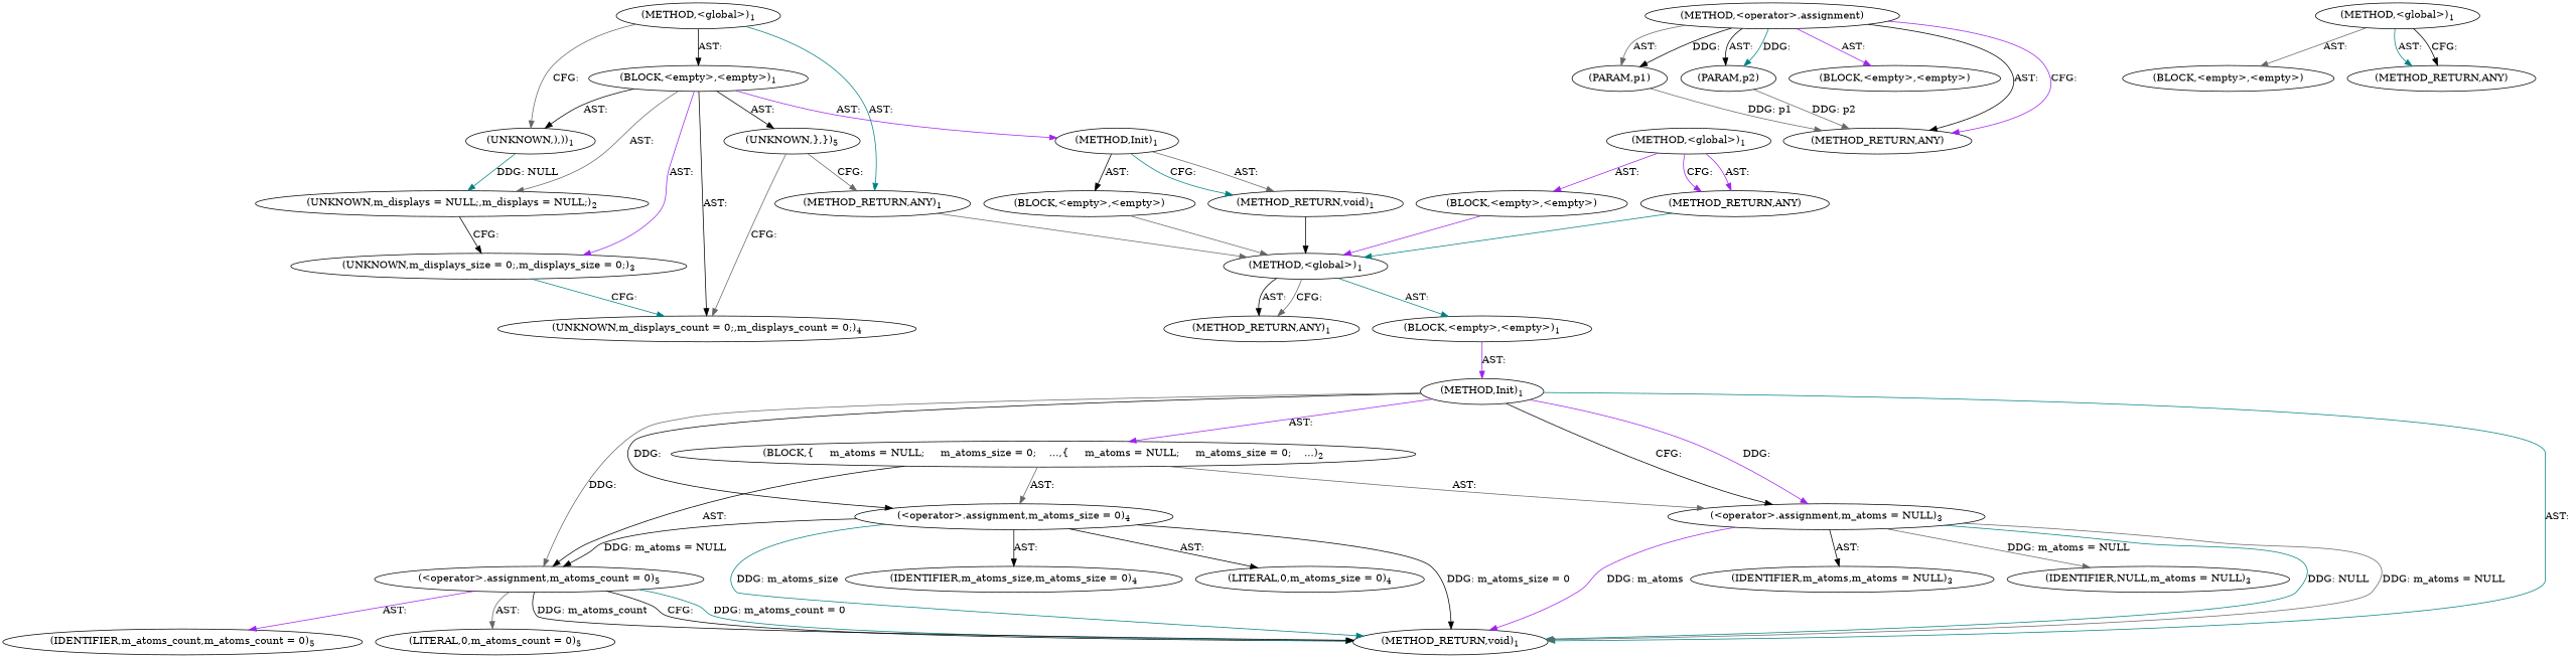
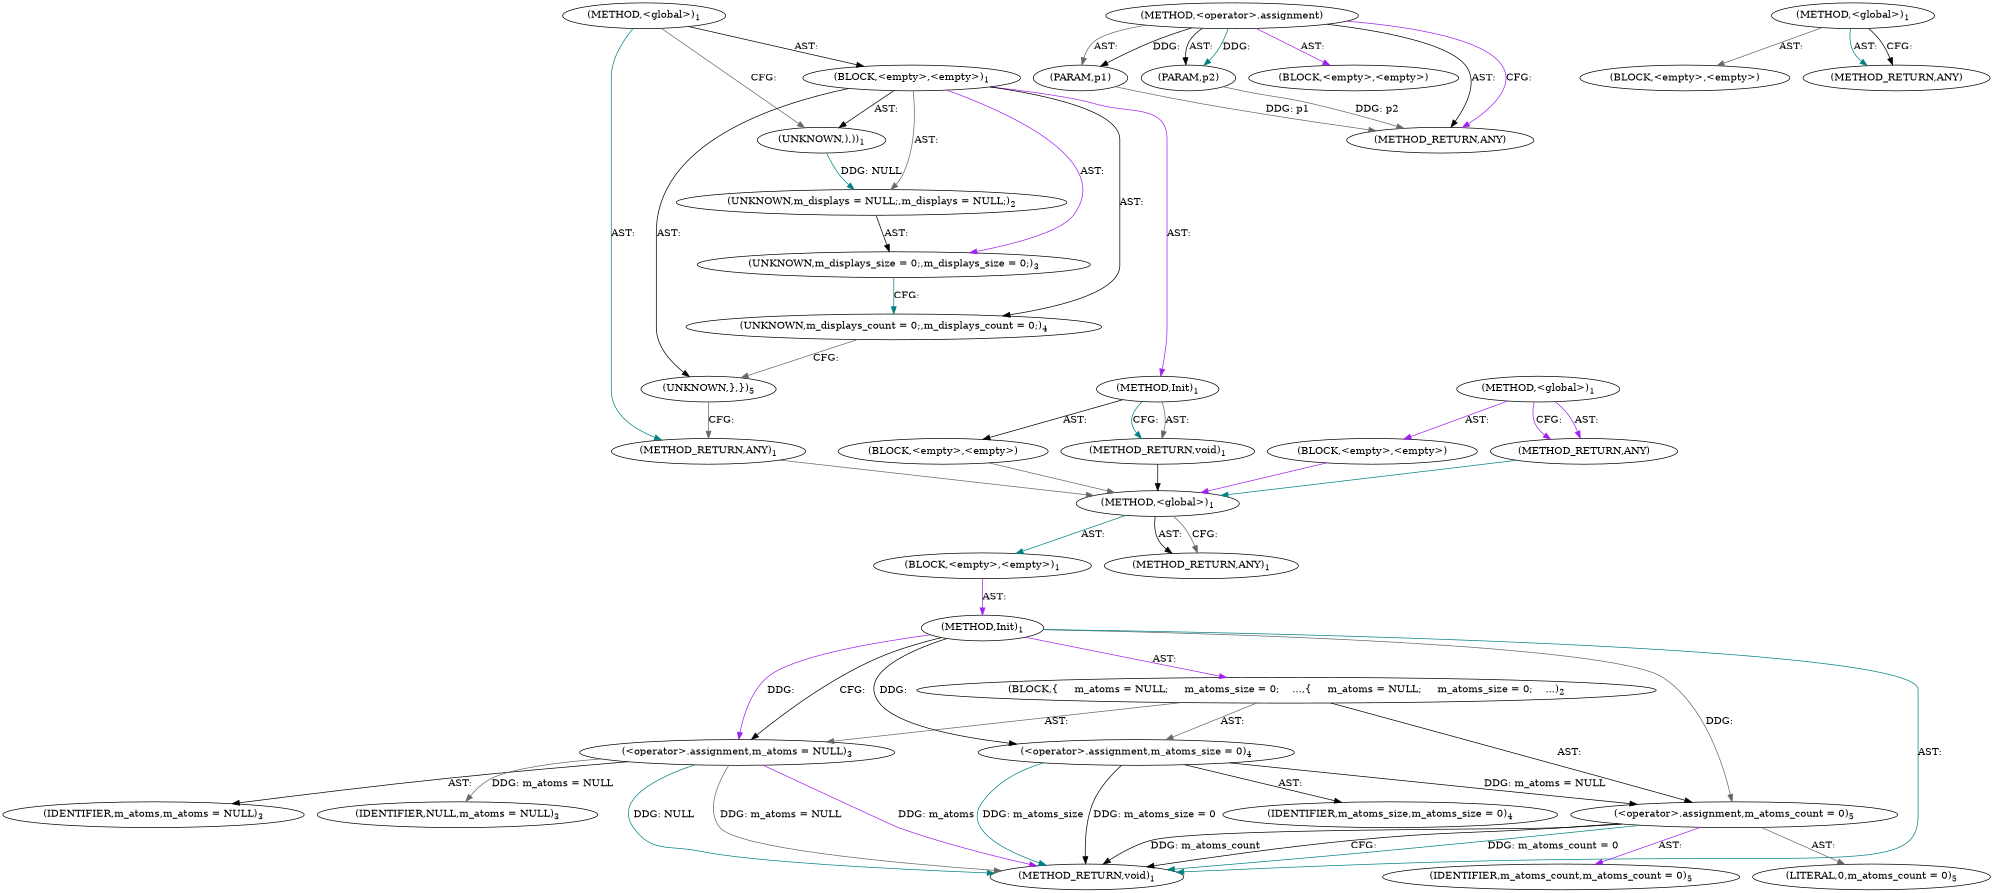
  digraph {
    edge [color=black]
    n1 [label=<(METHOD,&lt;global&gt;)<SUB>1</SUB>>]
    n2 [label=<(BLOCK,&lt;empty&gt;,&lt;empty&gt;)<SUB>1</SUB>>]
    n3 [label=<(METHOD_RETURN,ANY)<SUB>1</SUB>>]
    n4 [label=<(METHOD,Init)<SUB>1</SUB>>]
    n5 [label=<(BLOCK,{     m_atoms = NULL;     m_atoms_size = 0;    ...,{     m_atoms = NULL;     m_atoms_size = 0;    ...)<SUB>2</SUB>>]
    n6 [label=<(&lt;operator&gt;.assignment,m_atoms = NULL)<SUB>3</SUB>>]
    n7 [label=<(&lt;operator&gt;.assignment,m_atoms_size = 0)<SUB>4</SUB>>]
    n8 [label=<(&lt;operator&gt;.assignment,m_atoms_count = 0)<SUB>5</SUB>>]
    n9 [label=<(METHOD_RETURN,void)<SUB>1</SUB>>]
    n10 [label=<(IDENTIFIER,m_atoms,m_atoms = NULL)<SUB>3</SUB>>]
    n11 [label=<(IDENTIFIER,NULL,m_atoms = NULL)<SUB>3</SUB>>]
    n12 [label=<(IDENTIFIER,m_atoms_size,m_atoms_size = 0)<SUB>4</SUB>>]
-   n13 [label=<(LITERAL,0,m_atoms_size = 0)<SUB>4</SUB>>]
    n14 [label=<(IDENTIFIER,m_atoms_count,m_atoms_count = 0)<SUB>5</SUB>>]
    n15 [label=<(LITERAL,0,m_atoms_count = 0)<SUB>5</SUB>>]
    n16 [label=<(METHOD,&lt;operator&gt;.assignment)>]
    n17 [label=<(PARAM,p1)>]
    n18 [label=<(PARAM,p2)>]
    n19 [label=<(BLOCK,&lt;empty&gt;,&lt;empty&gt;)>]
    n20 [label=<(METHOD_RETURN,ANY)>]
    n21 [label=<(METHOD,&lt;global&gt;)<SUB>1</SUB>>]
    n22 [label=<(BLOCK,&lt;empty&gt;,&lt;empty&gt;)>]
    n23 [label=<(METHOD_RETURN,ANY)>]
    n24 [label=<(METHOD,&lt;global&gt;)<SUB>1</SUB>>]
    n25 [label=<(BLOCK,&lt;empty&gt;,&lt;empty&gt;)<SUB>1</SUB>>]
    n26 [label=<(UNKNOWN,),))<SUB>1</SUB>>]
    n27 [label=<(METHOD_RETURN,ANY)<SUB>1</SUB>>]
    n28 [label=<(METHOD,Init)<SUB>1</SUB>>]
    n29 [label=<(UNKNOWN,m_displays = NULL;,m_displays = NULL;)<SUB>2</SUB>>]
    n30 [label=<(UNKNOWN,m_displays_size = 0;,m_displays_size = 0;)<SUB>3</SUB>>]
    n31 [label=<(UNKNOWN,m_displays_count = 0;,m_displays_count = 0;)<SUB>4</SUB>>]
    n32 [label=<(UNKNOWN,},})<SUB>5</SUB>>]
    n33 [label=<(BLOCK,&lt;empty&gt;,&lt;empty&gt;)>]
    n34 [label=<(METHOD_RETURN,void)<SUB>1</SUB>>]
    n35 [label=<(METHOD,&lt;global&gt;)<SUB>1</SUB>>]
    n36 [label=<(BLOCK,&lt;empty&gt;,&lt;empty&gt;)>]
    n37 [label=<(METHOD_RETURN,ANY)>]
    n1 -> n2 [color=teal label="AST: "]
    n1 -> n3 [label="AST: "]
    n1 -> n3 [color=gray40 label="CFG: "]
    n2 -> n4 [color=purple label="AST: "]
    n4 -> n5 [color=purple label="AST: "]
    n4 -> n6 [label="CFG: "]
    n4 -> n6 [color=purple label="DDG: "]
    n4 -> n7 [label="DDG: "]
    n4 -> n8 [color=gray40 label="DDG: "]
    n4 -> n9 [color=teal label="AST: "]
    n5 -> n6 [color=gray40 label="AST: "]
    n5 -> n7 [color=gray40 label="AST: "]
    n5 -> n8 [label="AST: "]
    n6 -> n9 [color=teal label="DDG: NULL"]
    n6 -> n9 [color=gray40 label="DDG: m_atoms = NULL"]
    n6 -> n9 [color=purple label="DDG: m_atoms"]
    n6 -> n10 [label="AST: "]
    n6 -> n11 [color=gray40 label="DDG: m_atoms = NULL"]
    n7 -> n8 [label="DDG: m_atoms = NULL"]
    n7 -> n9 [label="DDG: m_atoms_size = 0"]
    n7 -> n9 [color=teal label="DDG: m_atoms_size"]
    n7 -> n12 [label="AST: "]
-   n7 -> n13 [label="AST: "]
    n8 -> n9 [label="CFG: "]
    n8 -> n9 [color=teal label="DDG: m_atoms_count = 0"]
    n8 -> n9 [label="DDG: m_atoms_count"]
    n8 -> n14 [color=purple label="AST: "]
    n8 -> n15 [color=gray40 label="AST: "]
    n16 -> n17 [color=gray40 label="AST: "]
    n16 -> n17 [label="DDG: "]
    n16 -> n18 [label="AST: "]
    n16 -> n18 [color=teal label="DDG: "]
    n16 -> n19 [color=purple label="AST: "]
    n16 -> n20 [label="AST: "]
    n16 -> n20 [color=purple label="CFG: "]
    n17 -> n20 [color=gray40 label="DDG: p1"]
    n18 -> n20 [color=gray40 label="DDG: p2"]
    n21 -> n22 [color=gray40 label="AST: "]
    n21 -> n23 [color=teal label="AST: "]
    n21 -> n23 [label="CFG: "]
    n24 -> n25 [label="AST: "]
    n24 -> n26 [color=gray40 label="CFG: "]
    n24 -> n27 [color=teal label="AST: "]
    n25 -> n26 [label="AST: "]
    n25 -> n28 [color=purple label="AST: "]
    n25 -> n29 [color=gray40 label="AST: "]
    n25 -> n30 [color=purple label="AST: "]
    n25 -> n31 [label="AST: "]
    n25 -> n32 [label="AST: "]
    n26 -> n29 [color=teal label="DDG: NULL"]
    n27 -> n1 [color=gray40]
    n28 -> n33 [label="AST: "]
    n28 -> n34 [color=gray40 label="AST: "]
    n28 -> n34 [color=teal label="CFG: "]
-   n29 -> n30 [label="CFG: "]
+   n29 -> n30 [label="AST: "]
    n30 -> n31 [color=teal label="CFG: "]
-   n32 -> n31 [color=gray40 label="CFG: "]
+   n31 -> n32 [color=gray40 label="CFG: "]
    n32 -> n27 [color=gray40 label="CFG: "]
    n33 -> n1 [color=gray40]
    n34 -> n1
    n35 -> n36 [color=purple label="AST: "]
    n35 -> n37 [color=purple label="AST: "]
    n35 -> n37 [color=purple label="CFG: "]
    n36 -> n1 [color=purple]
    n37 -> n1 [color=teal]
  }
